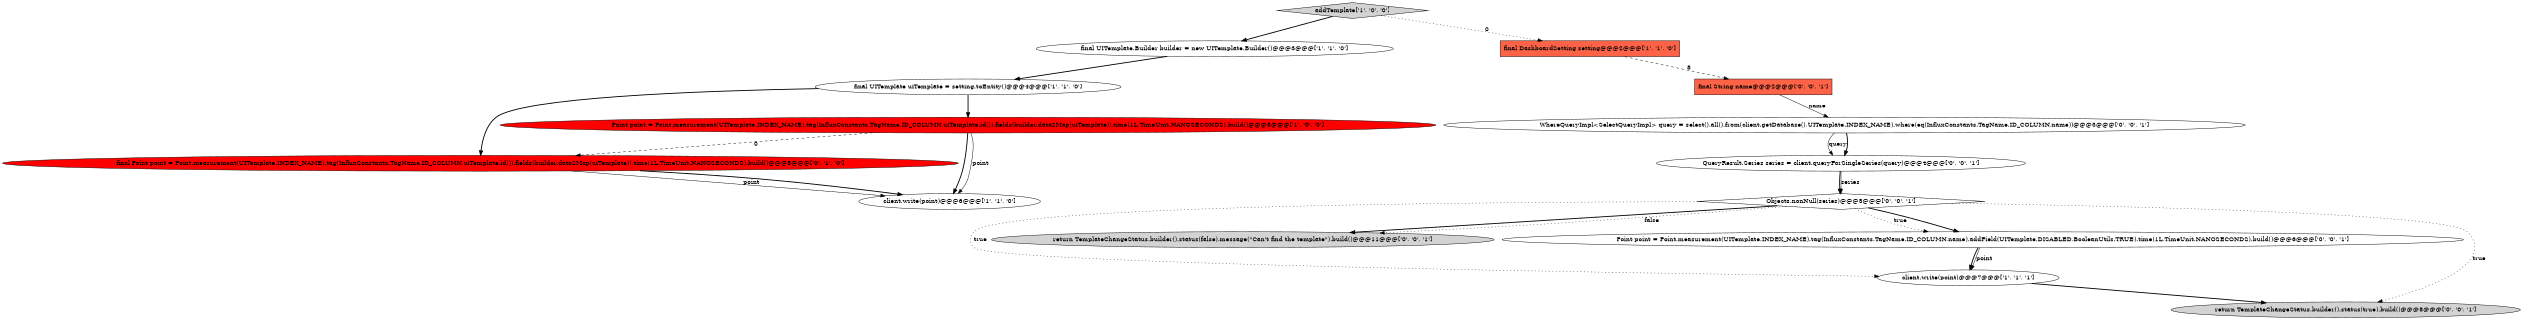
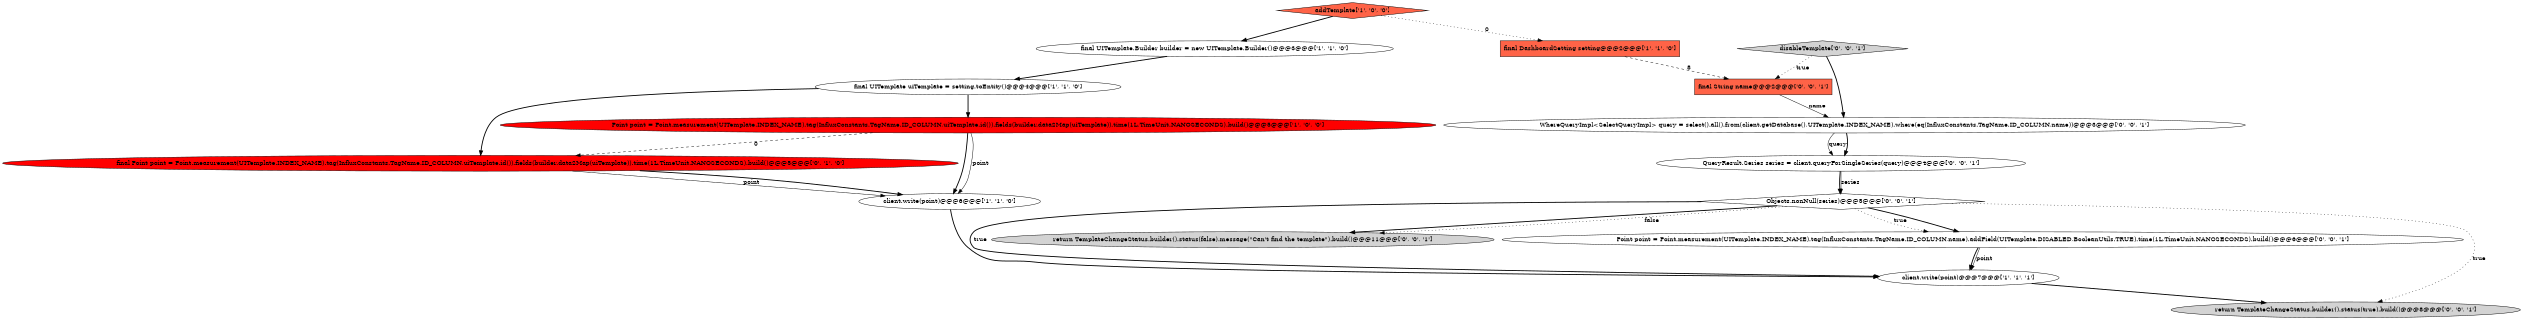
  digraph {
    node [fillcolor=white shape=ellipse style=filled]
    edge [style=bold]
    n1 [label="final UITemplate.Builder builder = new UITemplate.Builder()@@@3@@@['1', '1', '0']"]
    n2 [label="final UITemplate uiTemplate = setting.toEntity()@@@4@@@['1', '1', '0']"]
    n3 [fillcolor=tomato label="final DashboardSetting setting@@@2@@@['1', '1', '0']" shape=box]
    n4 [fillcolor=tomato label="final String name@@@2@@@['0', '0', '1']" shape=box]
    n5 [fillcolor=red label="final Point point = Point.measurement(UITemplate.INDEX_NAME).tag(InfluxConstants.TagName.ID_COLUMN,uiTemplate.id()).fields(builder.data2Map(uiTemplate)).time(1L,TimeUnit.NANOSECONDS).build()@@@5@@@['0', '1', '0']"]
    n6 [label="client.write(point)@@@6@@@['1', '1', '0']"]
    n7 [label="client.write(point)@@@7@@@['1', '1', '1']"]
    n8 [fillcolor=red label="Point point = Point.measurement(UITemplate.INDEX_NAME).tag(InfluxConstants.TagName.ID_COLUMN,uiTemplate.id()).fields(builder.data2Map(uiTemplate)).time(1L,TimeUnit.NANOSECONDS).build()@@@5@@@['1', '0', '0']"]
-   n9 [fillcolor=lightgray label="addTemplate['1', '0', '0']" shape=diamond]
+   n9 [fillcolor=tomato label="addTemplate['1', '0', '0']" shape=diamond]
    n10 [fillcolor=lightgray label="return TemplateChangeStatus.builder().status(false).message(\"Can't find the template\").build()@@@11@@@['0', '0', '1']"]
    n11 [label="Objects.nonNull(series)@@@5@@@['0', '0', '1']" shape=diamond]
    n12 [label="Point point = Point.measurement(UITemplate.INDEX_NAME).tag(InfluxConstants.TagName.ID_COLUMN,name).addField(UITemplate.DISABLED,BooleanUtils.TRUE).time(1L,TimeUnit.NANOSECONDS).build()@@@6@@@['0', '0', '1']"]
    n13 [fillcolor=lightgray label="return TemplateChangeStatus.builder().status(true).build()@@@8@@@['0', '0', '1']"]
    n14 [label="WhereQueryImpl<SelectQueryImpl> query = select().all().from(client.getDatabase(),UITemplate.INDEX_NAME).where(eq(InfluxConstants.TagName.ID_COLUMN,name))@@@3@@@['0', '0', '1']"]
    n15 [label="QueryResult.Series series = client.queryForSingleSeries(query)@@@4@@@['0', '0', '1']"]
+   n16 [fillcolor=lightgray label="disableTemplate['0', '0', '1']" shape=diamond]
    n1 -> n2
    n2 -> n5
    n2 -> n8
    n3 -> n4 [label=8 style=dashed]
    n4 -> n14 [label=name style=solid]
    n5 -> n6 [label=point style=solid]
    n5 -> n6
+   n6 -> n7
    n7 -> n13
    n8 -> n5 [label=0 style=dashed]
    n8 -> n6
    n8 -> n6 [label=point style=solid]
    n9 -> n1
    n9 -> n3 [label=0 style=dotted]
-   n11 -> n7 [label=true style=dotted]
+   n11 -> n7 [label=true]
    n11 -> n10
    n11 -> n10 [label=false style=dotted]
    n11 -> n12 [label=true style=dotted]
    n11 -> n12
    n11 -> n13 [label=true style=dotted]
    n12 -> n7
    n12 -> n7 [label=point style=solid]
    n14 -> n15 [label=query style=solid]
    n14 -> n15
    n15 -> n11
    n15 -> n11 [label=series style=solid]
+   n16 -> n4 [label=true style=dotted]
+   n16 -> n14
  }
